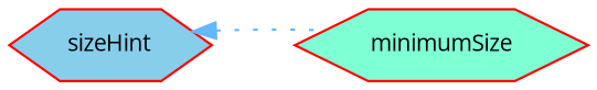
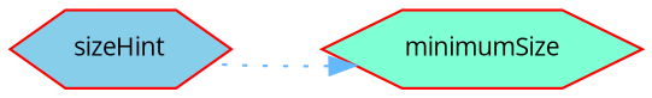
  digraph {
    rankdir=RL
    fontname="Open Sans"
    node [color=red fontname="Open Sans" fontsize=10 shape=hexagon style=filled]
    n1 [fillcolor=aquamarine fontcolor=black height=0.2 label=minimumSize width=0.4]
    n2 [fillcolor=skyblue height=0.2 label=sizeHint width=0.4]
-   n2 -> n1 [color=steelblue1 dir=back fontname="Open Sans" fontsize=10 labelfontname=Helvetica labelfontsize=10 style=dotted]
+   n1 -> n2 [color=steelblue1 dir=back fontname="Open Sans" fontsize=10 labelfontname=Helvetica labelfontsize=10 style=dotted]
  }
